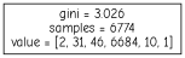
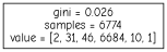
  digraph {
    fontname="Comic Neue"
-   n1 [label="gini = 3.026\nsamples = 6774\nvalue = [2, 31, 46, 6684, 10, 1]" shape=box fontname="Comic Neue"]
+   n1 [label="gini = 0.026\nsamples = 6774\nvalue = [2, 31, 46, 6684, 10, 1]" shape=box fontname="Comic Neue"]
  }
